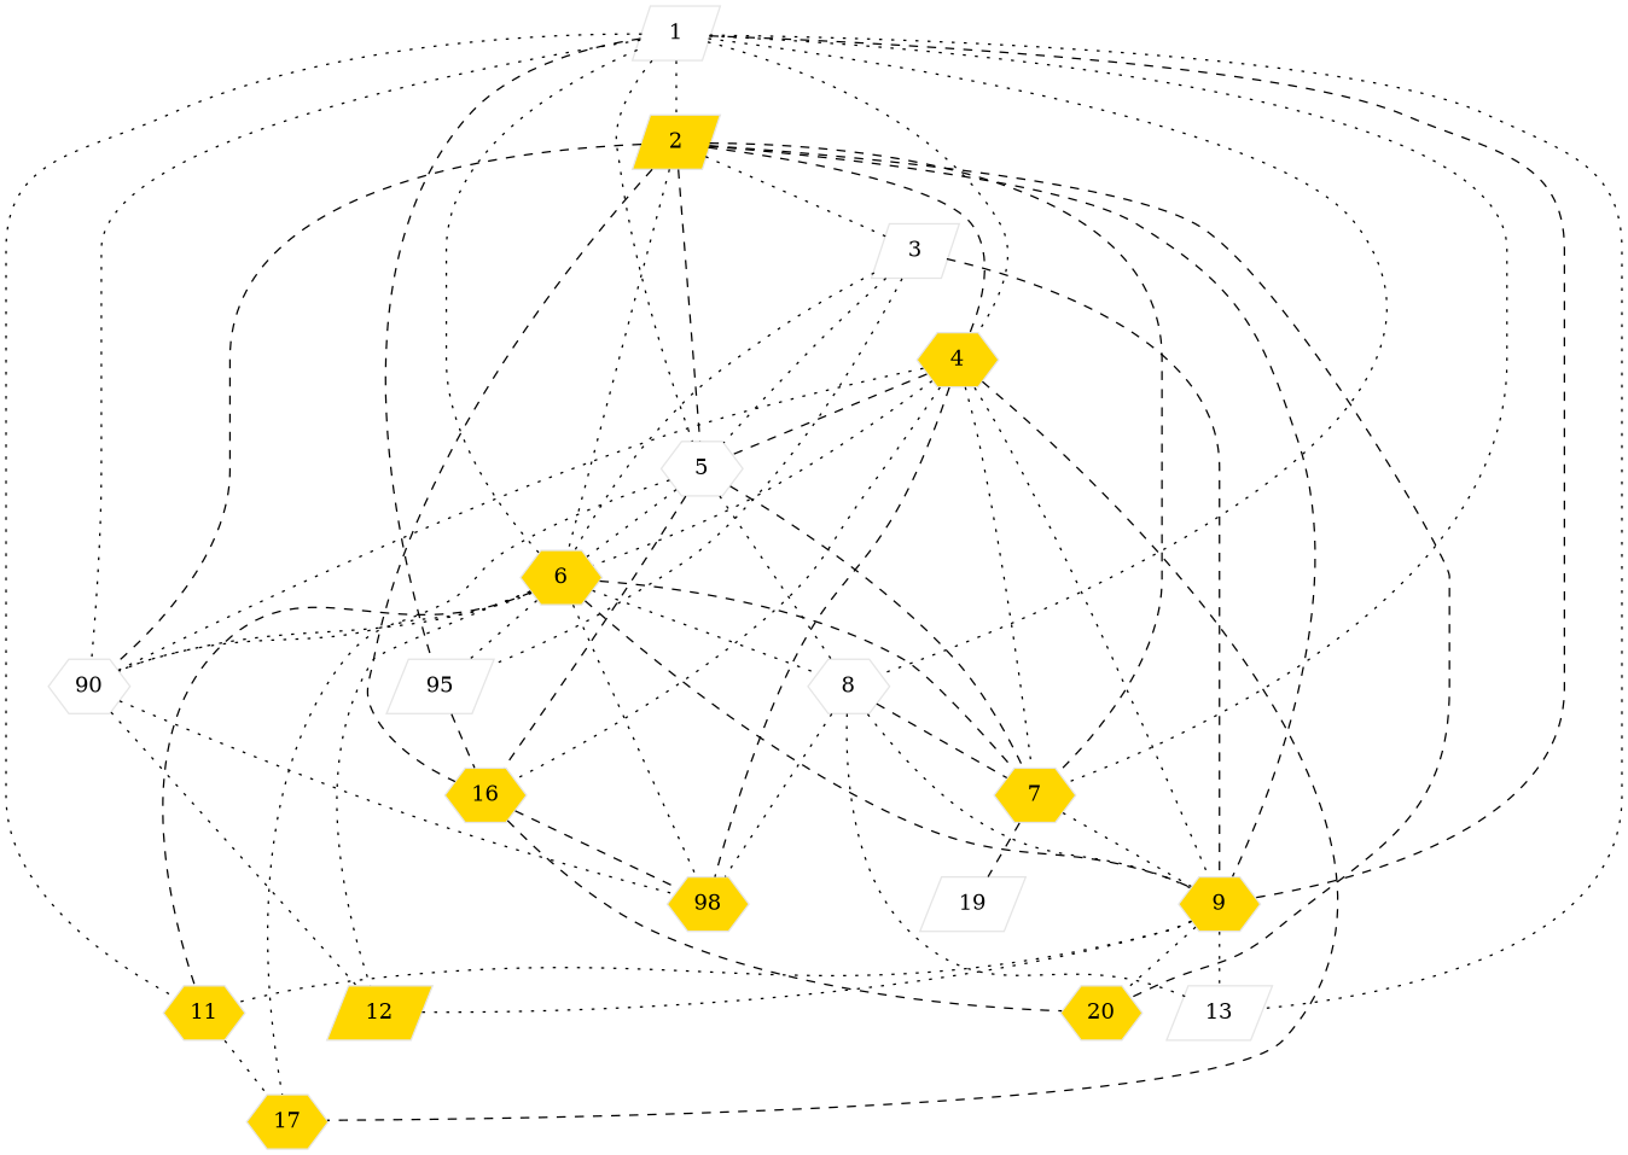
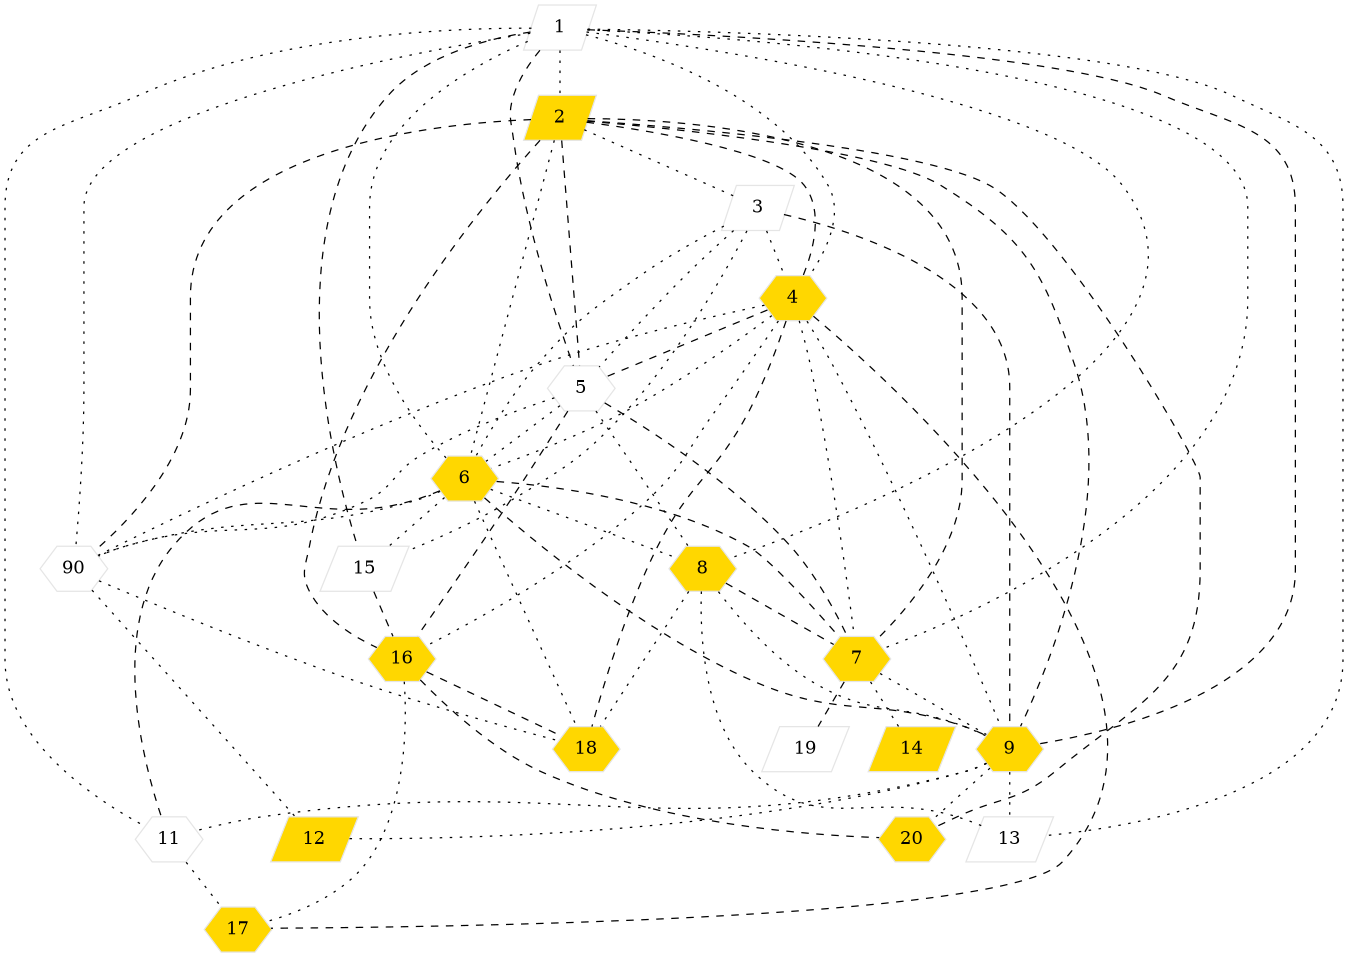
  graph {
    node [color=gray90 fillcolor=gold shape=hexagon style=filled]
    edge [style=dotted weight=1.0]
    1 [fillcolor=white shape=parallelogram]
    2 [shape=parallelogram]
    4
    5 [fillcolor=white]
    6
    7
-   8 [fillcolor=white]
+   8
    9
    n9 [fillcolor=white label=90]
-   11
+   11 [fillcolor=white]
    13 [fillcolor=white shape=parallelogram]
-   15 [fillcolor=white shape=parallelogram label=95]
+   15 [fillcolor=white shape=parallelogram]
    3 [fillcolor=white shape=parallelogram]
    16
    20
    17
-   18 [label=98]
+   18
    12 [shape=parallelogram]
+   14 [shape=parallelogram]
    19 [fillcolor=white shape=parallelogram]
    1 -- 2 [weight=2.0]
    1 -- 4 [weight=2.0]
-   1 -- 5
+   1 -- 5 [style=dashed]
    1 -- 6 [weight=3.0]
    1 -- 7
    1 -- 8
    1 -- 9 [style=dashed weight=2.0]
    1 -- n9
    1 -- 11 [weight=2.0]
    1 -- 13
    1 -- 15 [style=dashed]
    2 -- 4 [style=dashed weight=4.0]
    2 -- 5 [style=dashed weight=2.0]
    2 -- 6 [weight=4.0]
    2 -- 7 [style=dashed weight=3.0]
    2 -- 9 [style=dashed weight=2.0]
    2 -- n9 [style=dashed weight=7.0]
    2 -- 3 [weight=2.0]
    2 -- 16 [style=dashed]
    2 -- 20 [style=dashed]
    4 -- 5 [style=dashed weight=3.0]
    4 -- 6 [weight=4.0]
    4 -- 7 [weight=2.0]
    4 -- 9
    4 -- n9
    4 -- 16
    4 -- 17 [style=dashed]
    4 -- 18 [style=dashed weight=3.0]
    5 -- 6 [weight=2.0]
    5 -- 7 [style=dashed]
    5 -- 8 [weight=10.0]
    5 -- n9
    5 -- 16 [style=dashed]
    6 -- 7 [style=dashed weight=2.0]
    6 -- 8 [weight=3.0]
    6 -- 9 [style=dashed weight=2.0]
    6 -- n9 [weight=3.0]
    6 -- 11 [style=dashed]
    6 -- 15
-   6 -- 17
+   16 -- 17
    6 -- 18
-   6 -- 12 [weight=2.0]
    7 -- 9
+   7 -- 14
    7 -- 19 [style=dashed]
    8 -- 7 [style=dashed]
    8 -- 9
    8 -- 13
    8 -- 18
    9 -- 11 [weight=3.0]
    9 -- 13 [weight=2.0]
    9 -- 20
    9 -- 12
    n9 -- 18
    n9 -- 12
    11 -- 17 [weight=2.0]
    15 -- 16 [style=dashed]
+   3 -- 4 [weight=2.0]
    3 -- 5
    3 -- 6 [weight=2.0]
    3 -- 9 [style=dashed weight=12.0]
    3 -- 15
    16 -- 20 [style=dashed]
    16 -- 18 [style=dashed]
  }
